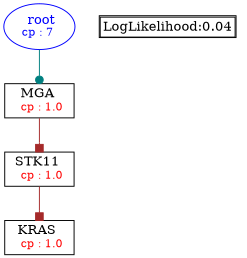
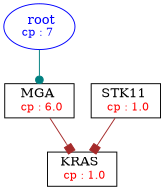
  digraph {
    fontsize=10
    node [shape=box]
    edge [arrowhead=box color=brown]
    n1 [color=Blue label=<<font color='Blue'> root</font><br/><font color='Blue' POINT-SIZE='12'>cp : 7 </font>> shape=oval]
-   n2 [label=<MGA <br/> <font color='Red' POINT-SIZE='12'> cp : 1.0 </font>>]
+   n2 [label=<MGA <br/> <font color='Red' POINT-SIZE='12'> cp : 6.0 </font>>]
    n3 [label=<STK11 <br/> <font color='Red' POINT-SIZE='12'> cp : 1.0 </font>>]
    n4 [label=<KRAS <br/> <font color='Red' POINT-SIZE='12'> cp : 1.0 </font>>]
-   n5 [label=<<TABLE BORDER="1" CELLBORDER="1" CELLSPACING="0" >     <TR><TD ALIGN="LEFT">LogLikelihood:0.04</TD></TR>     </TABLE>> shape=plaintext]
    n1 -> n2 [arrowhead=dot color=teal]
-   n2 -> n3
+   n2 -> n4
    n3 -> n4
  }
